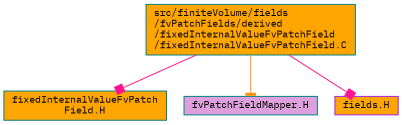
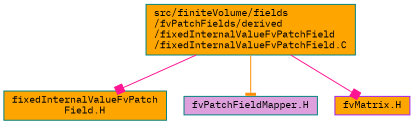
  digraph {
    fontname="IBM Plex Mono"
    node [color=teal fillcolor=orange fontname="IBM Plex Mono" fontsize=10 shape=record style=filled]
    edge [color=deeppink fontname="IBM Plex Mono" fontsize=10 labelfontname=FreeSans labelfontsize=10 style=solid arrowhead=box]
    n1 [fontcolor=black height=0.2 label="src/finiteVolume/fields\l/fvPatchFields/derived\l/fixedInternalValueFvPatchField\l/fixedInternalValueFvPatchField.C" width=0.4]
    n2 [height=0.2 label="fixedInternalValueFvPatch\lField.H" width=0.4]
    n3 [height=0.2 label="fvPatchFieldMapper.H" width=0.4 fillcolor=plum]
-   n4 [color=purple height=0.2 label="fields.H" width=0.4]
+   n4 [color=purple height=0.2 label="fvMatrix.H" width=0.4]
    n1 -> n2
    n1 -> n3 [color=darkorange arrowhead=tee]
    n1 -> n4
  }
